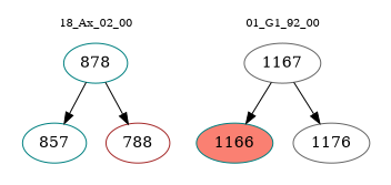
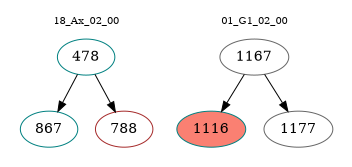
  digraph {
    node [color=teal fillcolor=white style=filled]
    edge [color=black]
-   n1 [label=878]
-   n2 [label=857]
+   n1 [label=478]
+   n2 [label=867]
    n3 [color=brown label=788]
    n4 [color=gray40 label=1167]
-   n5 [fillcolor=salmon label=1166]
-   n6 [color=gray40 label=1176]
+   n5 [fillcolor=salmon label=1116]
+   n6 [color=gray40 label=1177]
    subgraph cluster_1 {
      color=white
      fontsize=10
      label="18_Ax_02_00"
      n1
      n2
      n3
    }
    subgraph cluster_2 {
      color=white
      fontsize=10
-     label="01_G1_92_00"
+     label="01_G1_02_00"
      n4
      n5
      n6
    }
    n1 -> n2
    n1 -> n3
    n4 -> n5
    n4 -> n6
  }
